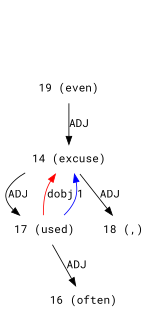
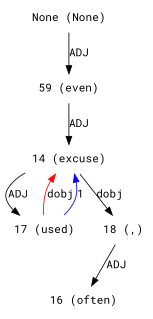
  digraph {
    fontname="Roboto Mono"
    node [fontname="Roboto Mono" shape=plaintext]
    edge [dir=forward fontname="Roboto Mono"]
-   n2 [label="19 (even)"]
+   n1 [label="None (None)"]
+   n2 [label="59 (even)"]
    n3 [label="14 (excuse)"]
    n4 [label="17 (used)"]
    n5 [label="18 (,)"]
    n6 [label="16 (often)"]
+   n1 -> n2 [label=ADJ]
    n2 -> n3 [label=ADJ]
    n3 -> n4 [label=ADJ]
-   n3 -> n5 [label=ADJ]
+   n3 -> n5 [label=dobj]
    n4 -> n3 [color=red label=dobj]
    n4 -> n3 [color=blue label=1]
-   n4 -> n6 [label=ADJ]
+   n5 -> n6 [label=ADJ]
  }
